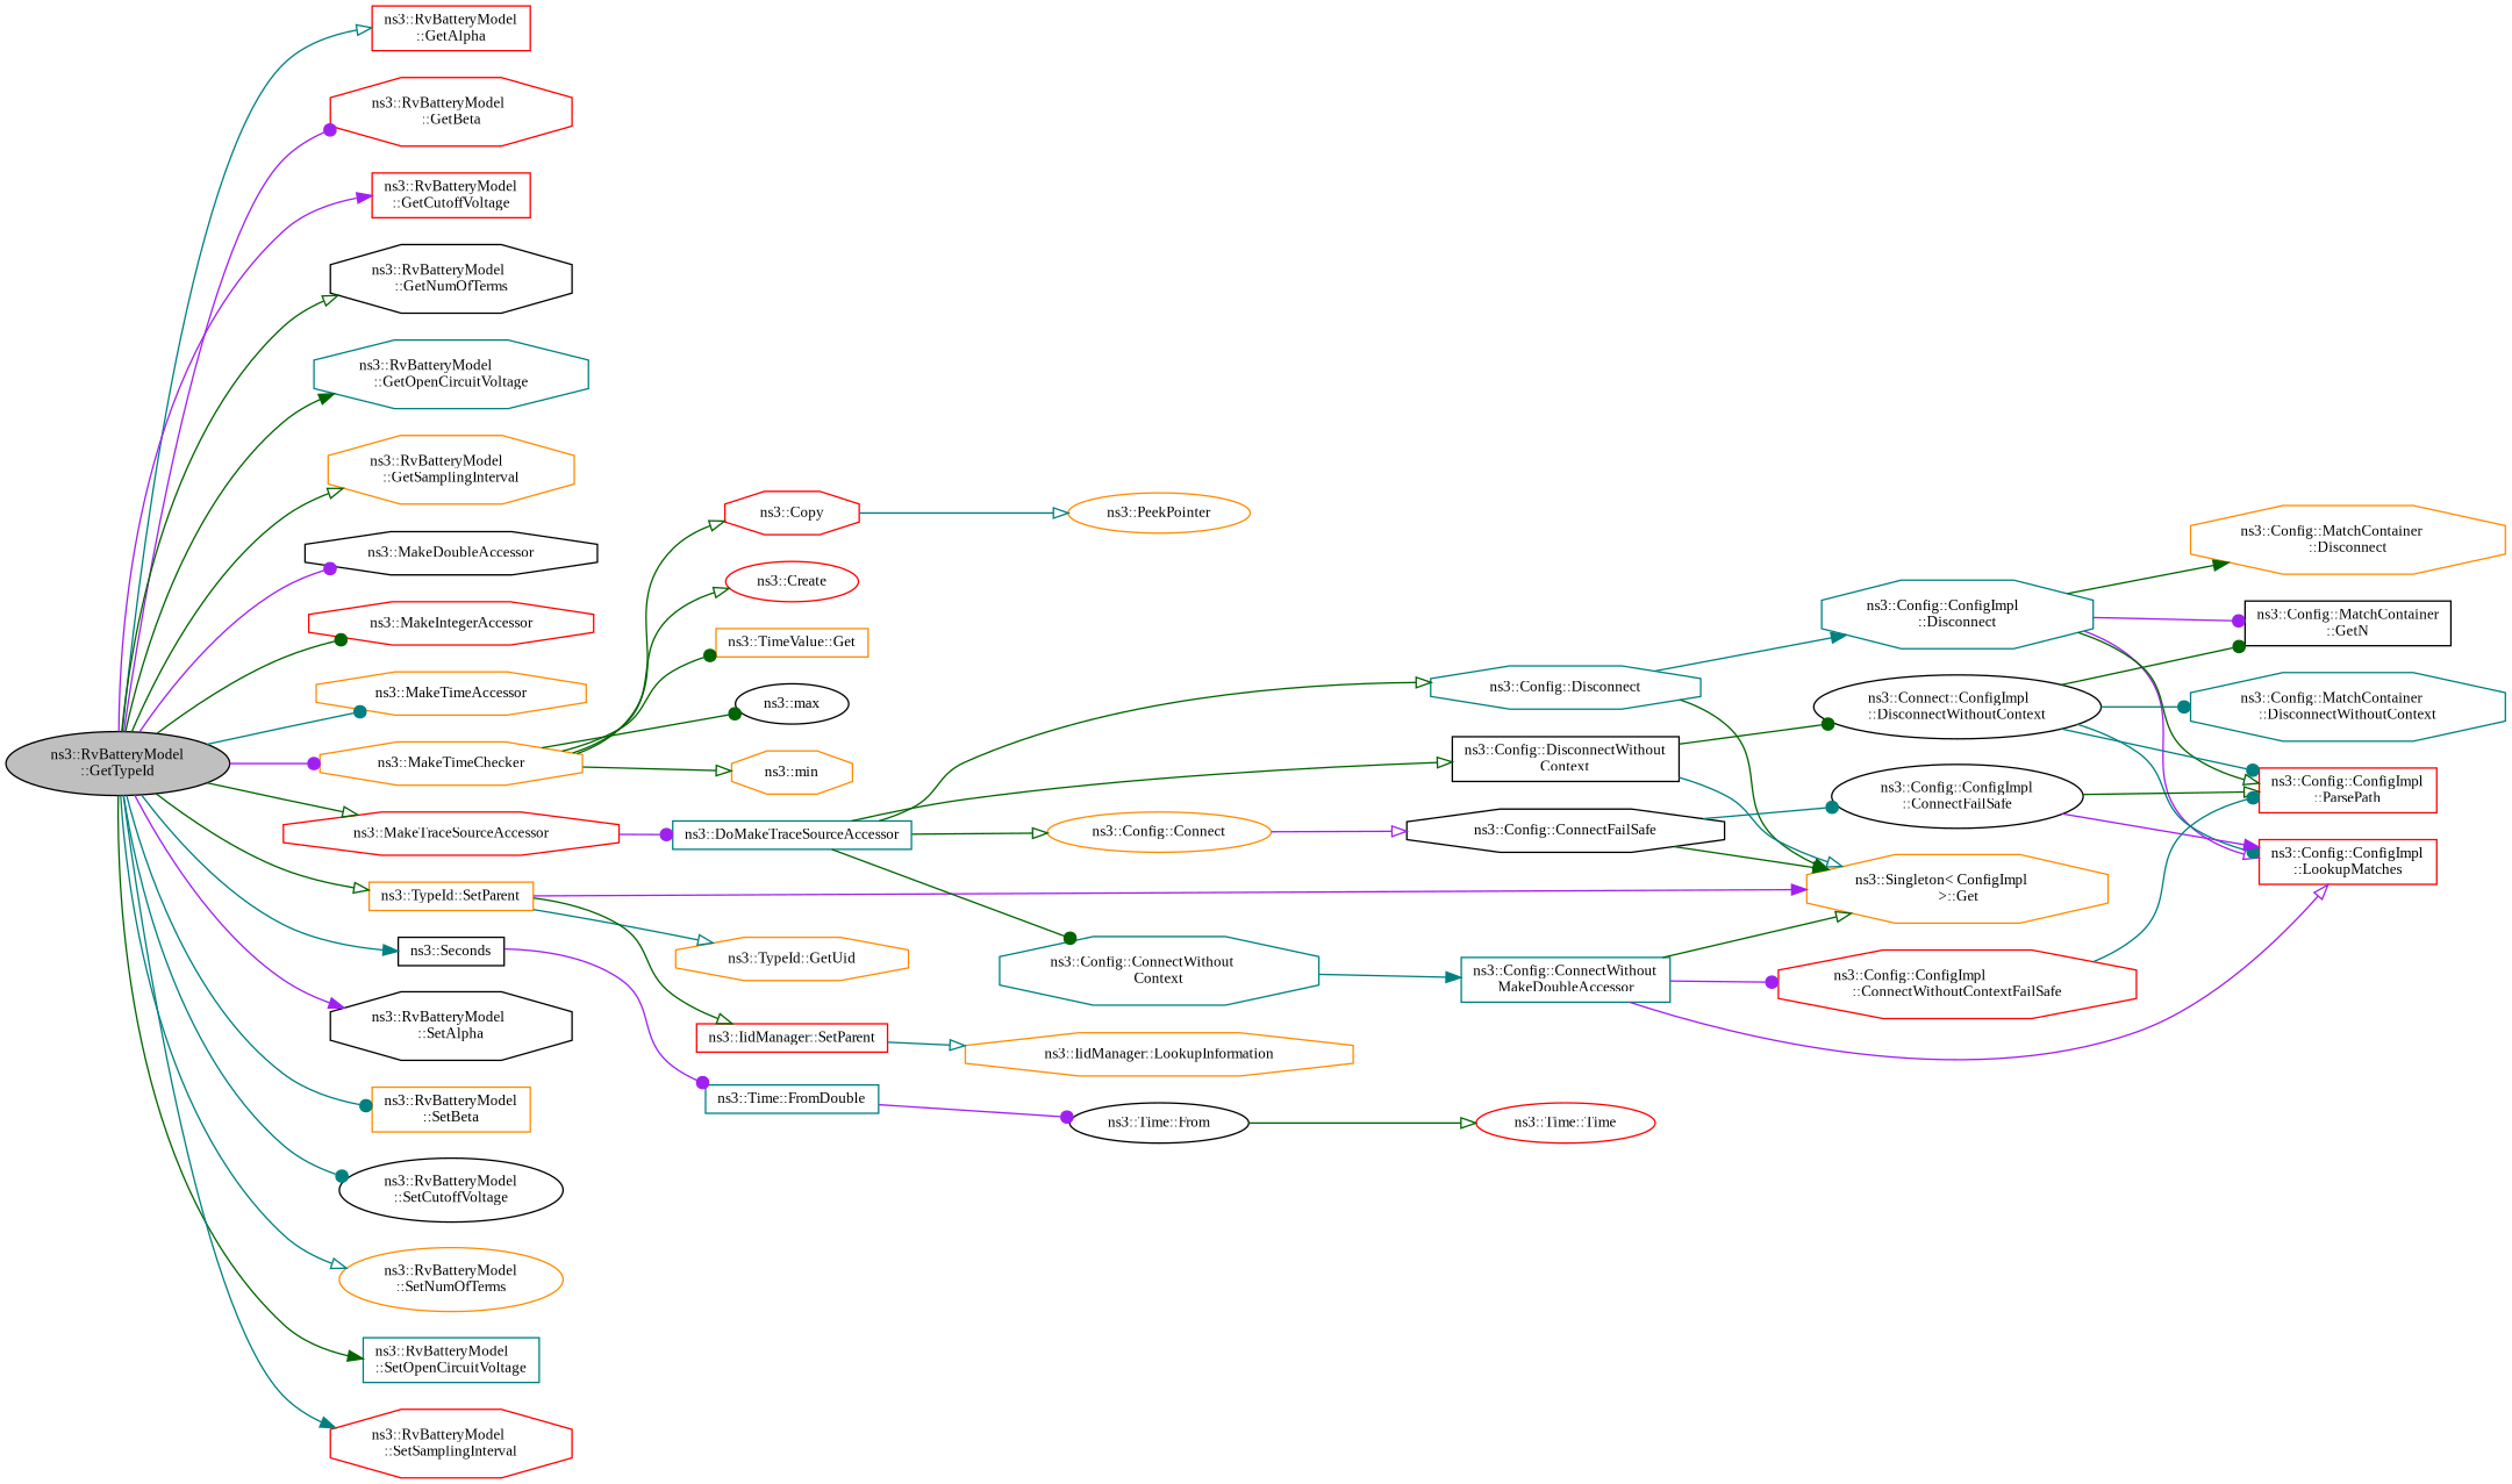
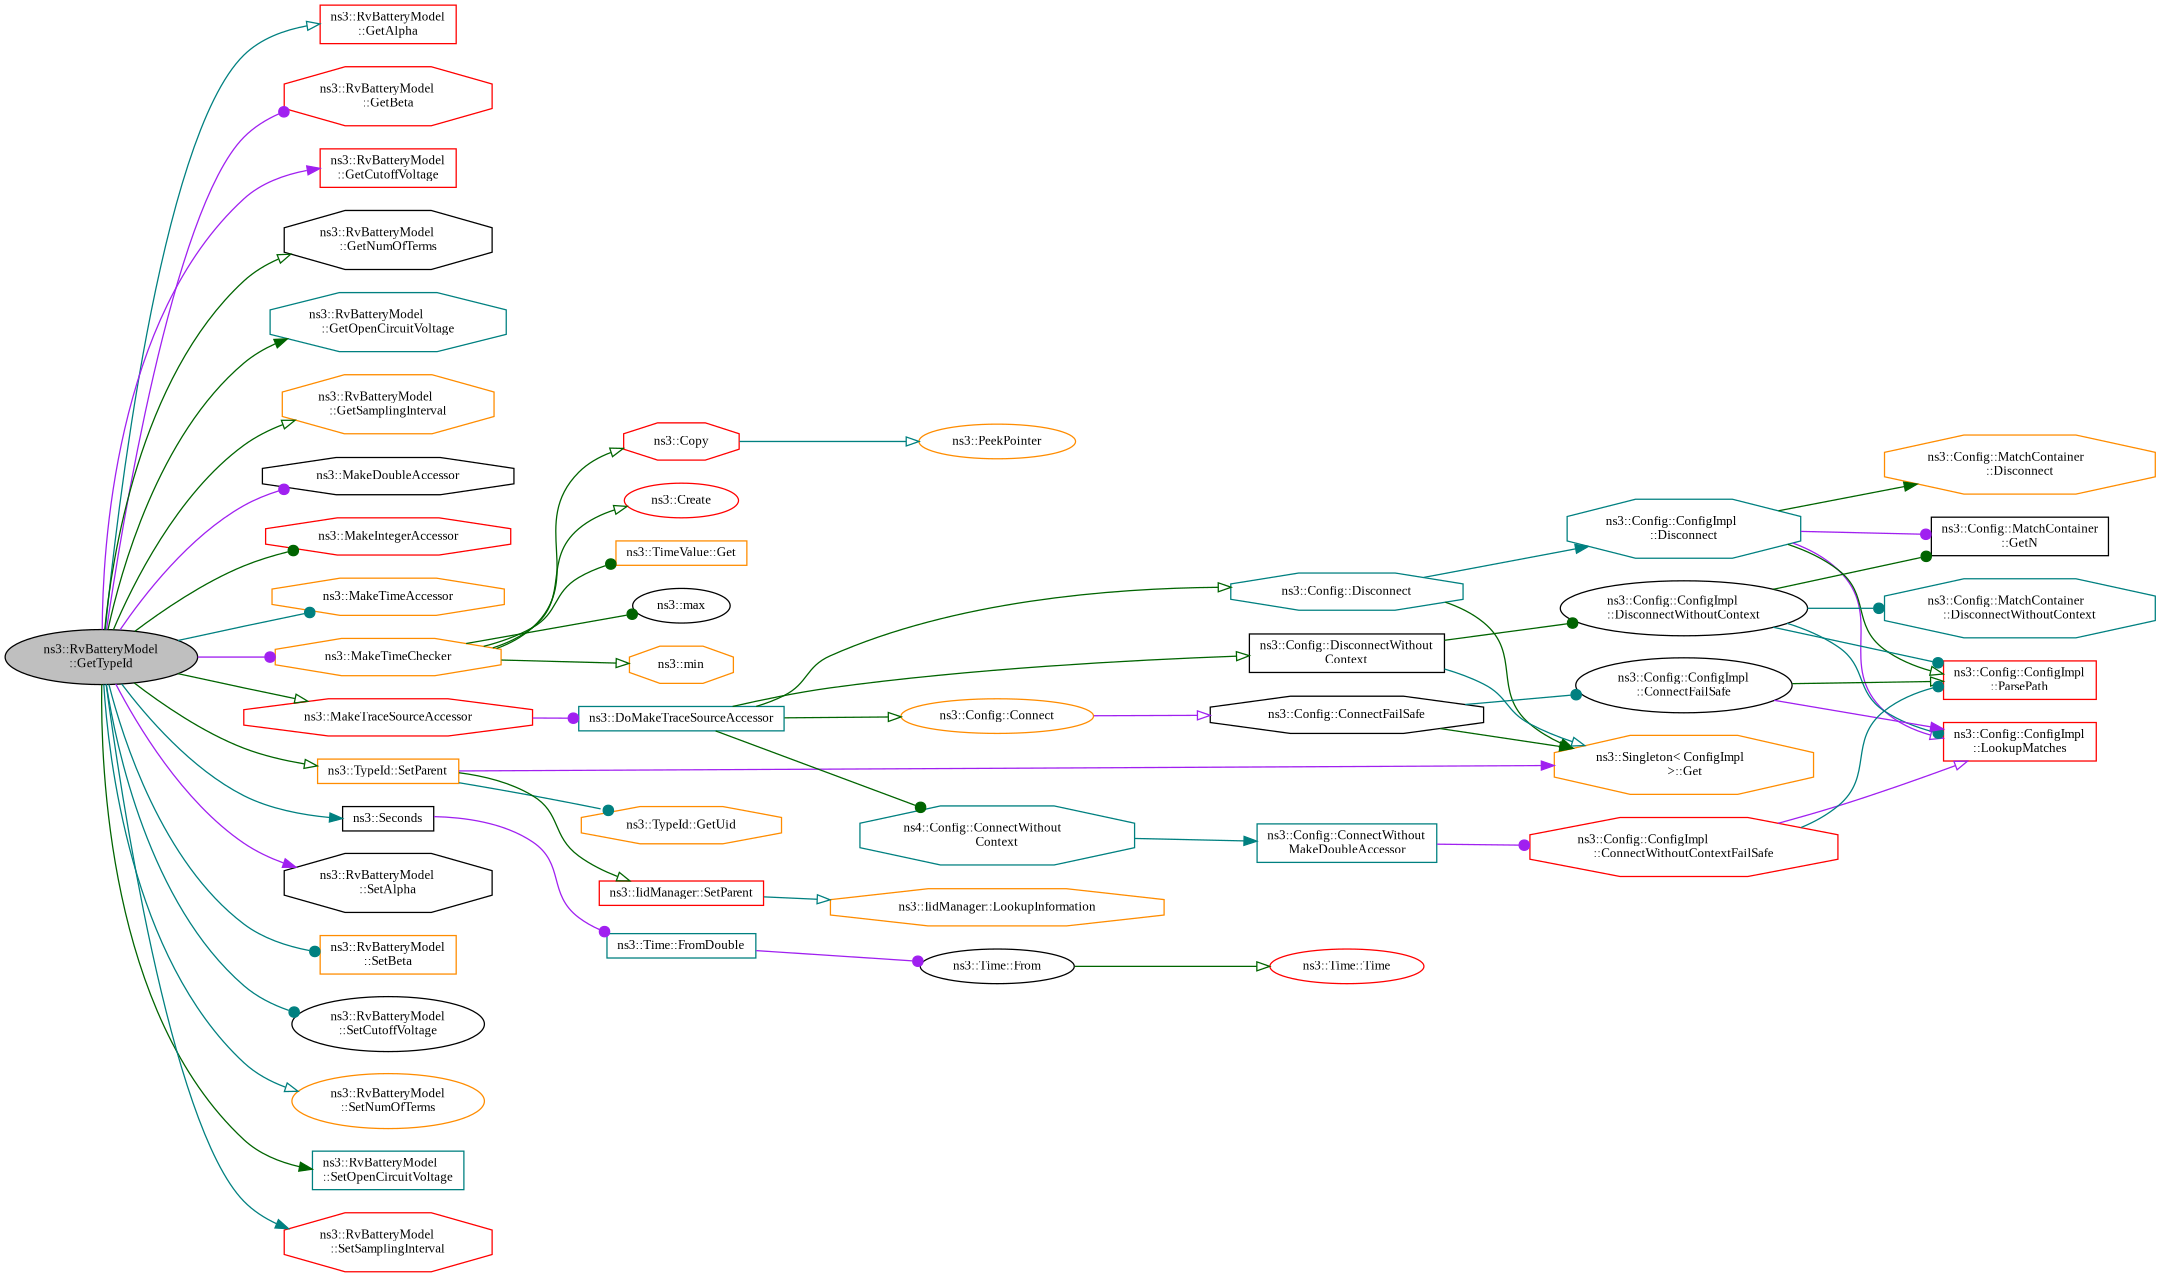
  digraph {
    fontname="Liberation Serif"
    rankdir=LR
    node [color=darkorange fillcolor=white fontname="Liberation Serif" fontsize=10 shape=octagon style=filled]
    edge [arrowhead=onormal color=darkgreen fontname="Liberation Serif" fontsize=10 labelfontname=Helvetica labelfontsize=10 style=solid]
    n1 [color=black fillcolor=grey75 fontcolor=black height=0.2 label="ns3::RvBatteryModel\l::GetTypeId" shape=ellipse width=0.4]
    n2 [color=red height=0.2 label="ns3::RvBatteryModel\l::GetAlpha" shape=box width=0.4]
    n3 [color=red height=0.2 label="ns3::RvBatteryModel\l::GetBeta" width=0.4]
    n4 [color=red height=0.2 label="ns3::RvBatteryModel\l::GetCutoffVoltage" shape=box width=0.4]
    n5 [color=black height=0.2 label="ns3::RvBatteryModel\l::GetNumOfTerms" width=0.4]
    n6 [color=teal height=0.2 label="ns3::RvBatteryModel\l::GetOpenCircuitVoltage" width=0.4]
    n7 [height=0.2 label="ns3::RvBatteryModel\l::GetSamplingInterval" width=0.4]
    n8 [color=black height=0.2 label="ns3::MakeDoubleAccessor" width=0.4]
    n9 [color=red height=0.2 label="ns3::MakeIntegerAccessor" width=0.4]
    n10 [height=0.2 label="ns3::MakeTimeAccessor" width=0.4]
    n11 [height=0.2 label="ns3::MakeTimeChecker" width=0.4]
    n12 [color=red height=0.2 label="ns3::MakeTraceSourceAccessor" width=0.4]
    n13 [color=black height=0.2 label="ns3::Seconds" shape=box width=0.4]
    n14 [color=black height=0.2 label="ns3::RvBatteryModel\l::SetAlpha" width=0.4]
    n15 [height=0.2 label="ns3::RvBatteryModel\l::SetBeta" shape=box width=0.4]
    n16 [color=black height=0.2 label="ns3::RvBatteryModel\l::SetCutoffVoltage" shape=ellipse width=0.4]
    n17 [height=0.2 label="ns3::RvBatteryModel\l::SetNumOfTerms" shape=ellipse width=0.4]
    n18 [color=teal height=0.2 label="ns3::RvBatteryModel\l::SetOpenCircuitVoltage" shape=box width=0.4]
    n19 [height=0.2 label="ns3::TypeId::SetParent" shape=box width=0.4]
    n20 [color=red height=0.2 label="ns3::RvBatteryModel\l::SetSamplingInterval" width=0.4]
    n21 [color=red height=0.2 label="ns3::Copy" width=0.4]
    n22 [color=red height=0.2 label="ns3::Create" shape=ellipse width=0.4]
    n23 [height=0.2 label="ns3::TimeValue::Get" shape=box width=0.4]
    n24 [color=black height=0.2 label="ns3::max" shape=ellipse width=0.4]
    n25 [height=0.2 label="ns3::min" width=0.4]
    n26 [color=teal height=0.2 label="ns3::DoMakeTraceSourceAccessor" shape=box width=0.4]
    n27 [color=teal height=0.2 label="ns3::Time::FromDouble" shape=box width=0.4]
    n28 [height=0.2 label="ns3::Singleton\< ConfigImpl\l \>::Get" width=0.4]
    n29 [height=0.2 label="ns3::TypeId::GetUid" width=0.4]
    n30 [color=red height=0.2 label="ns3::IidManager::SetParent" shape=box width=0.4]
    n31 [height=0.2 label="ns3::PeekPointer" shape=ellipse width=0.4]
    n32 [height=0.2 label="ns3::Config::Connect" shape=ellipse width=0.4]
-   n33 [color=teal height=0.2 label="ns3::Config::ConnectWithout\lContext" width=0.4]
+   n33 [color=teal height=0.2 label="ns4::Config::ConnectWithout\lContext" width=0.4]
    n34 [color=teal height=0.2 label="ns3::Config::Disconnect" width=0.4]
    n35 [color=black height=0.2 label="ns3::Config::DisconnectWithout\lContext" shape=box width=0.4]
    n36 [color=black height=0.2 label="ns3::Config::ConnectFailSafe" width=0.4]
    n37 [color=teal height=0.2 label="ns3::Config::ConnectWithout\lMakeDoubleAccessor" shape=box width=0.4]
    n38 [color=teal height=0.2 label="ns3::Config::ConfigImpl\l::Disconnect" width=0.4]
-   n39 [color=black height=0.2 label="ns3::Connect::ConfigImpl\l::DisconnectWithoutContext" shape=ellipse width=0.4]
+   n39 [color=black height=0.2 label="ns3::Config::ConfigImpl\l::DisconnectWithoutContext" shape=ellipse width=0.4]
    n40 [color=black height=0.2 label="ns3::Config::ConfigImpl\l::ConnectFailSafe" shape=ellipse width=0.4]
    n41 [color=red height=0.2 label="ns3::Config::ConfigImpl\l::LookupMatches" shape=box width=0.4]
    n42 [color=red height=0.2 label="ns3::Config::ConfigImpl\l::ParsePath" shape=box width=0.4]
    n43 [color=red height=0.2 label="ns3::Config::ConfigImpl\l::ConnectWithoutContextFailSafe" width=0.4]
    n44 [height=0.2 label="ns3::Config::MatchContainer\l::Disconnect" width=0.4]
    n45 [color=black height=0.2 label="ns3::Config::MatchContainer\l::GetN" shape=box width=0.4]
    n46 [color=teal height=0.2 label="ns3::Config::MatchContainer\l::DisconnectWithoutContext" width=0.4]
    n47 [color=black height=0.2 label="ns3::Time::From" shape=ellipse width=0.4]
    n48 [color=red height=0.2 label="ns3::Time::Time" shape=ellipse width=0.4]
    n49 [height=0.2 label="ns3::IidManager::LookupInformation" width=0.4]
    n1 -> n2 [color=teal]
    n1 -> n3 [arrowhead=dot color=purple]
    n1 -> n4 [arrowhead=normal color=purple]
    n1 -> n5
    n1 -> n6 [arrowhead=normal]
    n1 -> n7
    n1 -> n8 [arrowhead=dot color=purple]
    n1 -> n9 [arrowhead=dot]
    n1 -> n10 [arrowhead=dot color=teal]
    n1 -> n11 [arrowhead=dot color=purple]
    n1 -> n12
    n1 -> n13 [arrowhead=normal color=teal]
    n1 -> n14 [arrowhead=normal color=purple]
    n1 -> n15 [arrowhead=dot color=teal]
    n1 -> n16 [arrowhead=dot color=teal]
    n1 -> n17 [color=teal]
    n1 -> n18 [arrowhead=normal]
    n1 -> n19
    n1 -> n20 [arrowhead=normal color=teal]
    n11 -> n21
    n11 -> n22
    n11 -> n23 [arrowhead=dot]
    n11 -> n24 [arrowhead=dot]
    n11 -> n25
    n12 -> n26 [arrowhead=dot color=purple]
    n13 -> n27 [arrowhead=dot color=purple]
    n19 -> n28 [arrowhead=normal color=purple]
-   n19 -> n29 [color=teal]
+   n19 -> n29 [arrowhead=dot color=teal]
    n19 -> n30
    n21 -> n31 [color=teal]
    n26 -> n32
    n26 -> n33 [arrowhead=dot]
    n26 -> n34
    n26 -> n35
    n27 -> n47 [arrowhead=dot color=purple]
    n30 -> n49 [color=teal]
    n32 -> n36 [color=purple]
    n33 -> n37 [arrowhead=normal color=teal]
    n34 -> n28 [arrowhead=normal]
    n34 -> n38 [arrowhead=normal color=teal]
    n35 -> n28 [color=teal]
    n35 -> n39 [arrowhead=dot]
    n36 -> n28 [arrowhead=normal]
    n36 -> n40 [arrowhead=dot color=teal]
-   n37 -> n28
    n37 -> n43 [arrowhead=dot color=purple]
    n38 -> n41 [color=purple]
    n38 -> n42
    n38 -> n44 [arrowhead=normal]
    n38 -> n45 [arrowhead=dot color=purple]
    n39 -> n41 [arrowhead=dot color=teal]
    n39 -> n42 [arrowhead=dot color=teal]
    n39 -> n45 [arrowhead=dot]
    n39 -> n46 [arrowhead=dot color=teal]
    n40 -> n41 [arrowhead=normal color=purple]
    n40 -> n42
-   n37 -> n41 [color=purple]
+   n43 -> n41 [color=purple]
    n43 -> n42 [arrowhead=dot color=teal]
    n47 -> n48
  }
